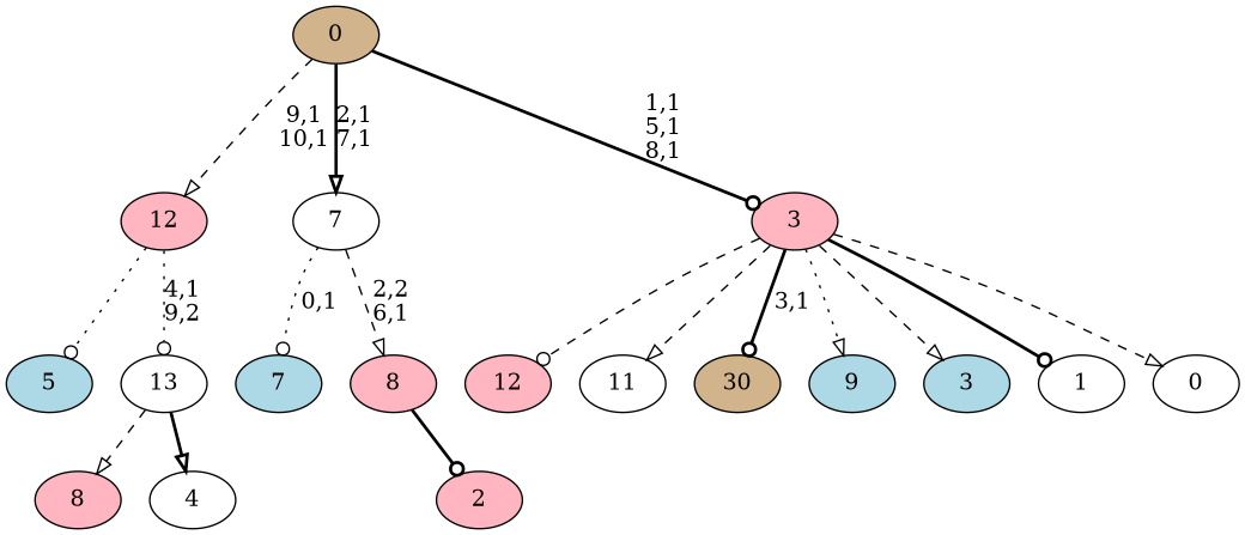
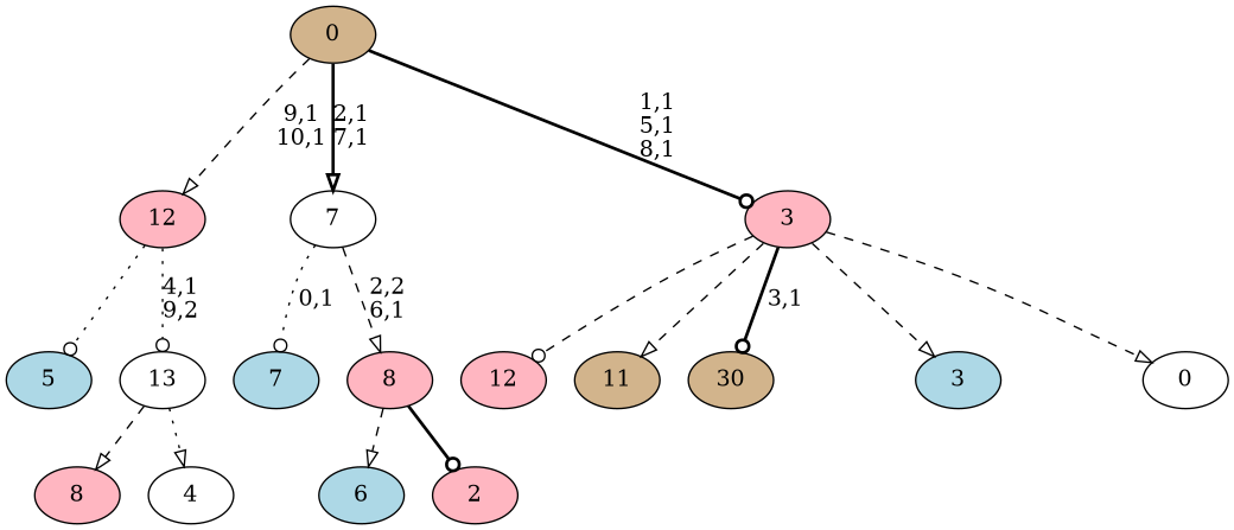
  digraph {
    node [fillcolor=lightpink style=filled]
    edge [arrowhead=onormal style=dashed]
    n1 [label=12]
-   n2 [fillcolor=white label=11]
+   n2 [fillcolor=tan label=11]
    n3 [fillcolor=tan label=30]
-   n4 [fillcolor=lightblue label=9]
    n5 [label=8]
    n6 [fillcolor=lightblue label=7]
+   n7 [fillcolor=lightblue label=6]
    n8 [fillcolor=lightblue label=5]
    n9 [fillcolor=white label=4]
    13 [fillcolor=white]
    12
    n12 [fillcolor=lightblue label=3]
    n13 [label=2]
    8
    7 [fillcolor=white]
-   n16 [fillcolor=white label=1]
    n17 [fillcolor=white label=0]
    3
    0 [fillcolor=tan]
    13 -> n5
-   13 -> n9 [style=bold]
+   13 -> n9 [style=dotted]
    12 -> n8 [arrowhead=odot style=dotted]
    12 -> 13 [arrowhead=odot label="4,1\n9,2" style=dotted]
+   8 -> n7
    8 -> n13 [arrowhead=odot style=bold]
    7 -> n6 [arrowhead=odot label="0,1" style=dotted]
    7 -> 8 [label="2,2\n6,1"]
    3 -> n1 [arrowhead=odot]
    3 -> n2
    3 -> n3 [arrowhead=odot label="3,1" style=bold]
-   3 -> n4 [style=dotted]
    3 -> n12
-   3 -> n16 [arrowhead=odot style=bold]
    3 -> n17
    0 -> 12 [label="9,1\n10,1"]
    0 -> 7 [label="2,1\n7,1" style=bold]
    0 -> 3 [arrowhead=odot label="1,1\n5,1\n8,1" style=bold]
  }
